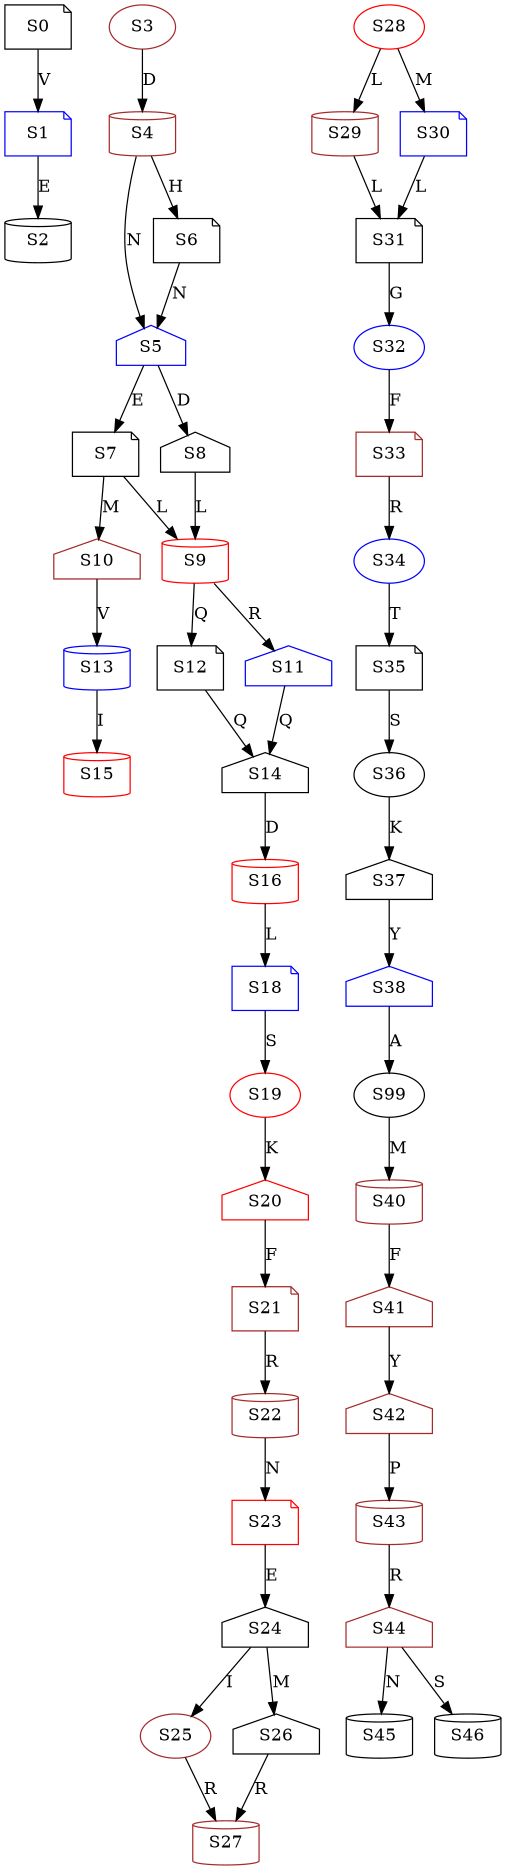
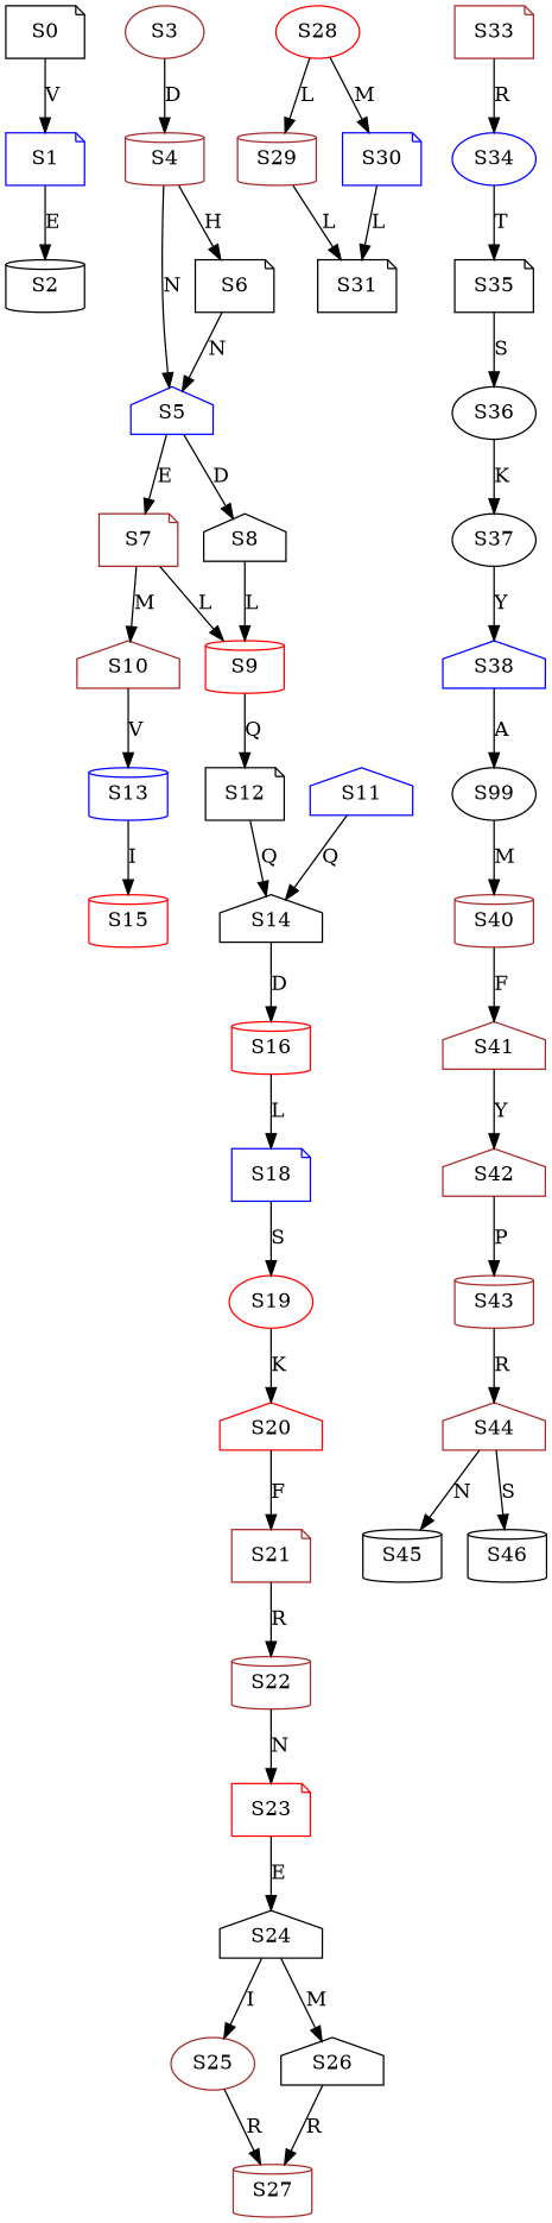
  strict digraph {
    node [color=black shape=cylinder]
    S0 [shape=note]
    S1 [color=blue shape=note]
    S2
    S3 [color=brown shape=ellipse]
    S4 [color=brown]
    S5 [color=blue shape=house]
    S6 [shape=note]
-   S7 [shape=note]
+   S7 [color=brown shape=note]
    S8 [shape=house]
    S9 [color=red]
    S10 [color=brown shape=house]
    S11 [color=blue shape=house]
    S12 [shape=note]
    S13 [color=blue]
    S14 [shape=house]
    S15 [color=red]
    S16 [color=red]
    S18 [color=blue shape=note]
    S19 [color=red shape=ellipse]
    S20 [color=red shape=house]
    S21 [color=brown shape=note]
    S22 [color=brown]
    S23 [color=red shape=note]
    S24 [shape=house]
    S25 [color=brown shape=ellipse]
    S26 [shape=house]
    S27 [color=brown]
    S28 [color=red shape=ellipse]
    S29 [color=brown]
    S30 [color=blue shape=note]
    S31 [shape=note]
-   S32 [color=blue shape=ellipse]
    S33 [color=brown shape=note]
    S34 [color=blue shape=ellipse]
    S35 [shape=note]
    S36 [shape=ellipse]
-   S37 [shape=house]
+   S37 [shape=ellipse]
    S38 [color=blue shape=house]
    n39 [label=S99 shape=ellipse]
    S40 [color=brown]
    S41 [color=brown shape=house]
    S42 [color=brown shape=house]
    S43 [color=brown]
    S44 [color=brown shape=house]
    S45
    S46
    S0 -> S1 [label=V]
    S1 -> S2 [label=E]
    S3 -> S4 [label=D]
    S4 -> S5 [label=N]
    S4 -> S6 [label=H]
    S5 -> S7 [label=E]
    S5 -> S8 [label=D]
    S6 -> S5 [label=N]
    S7 -> S9 [label=L]
    S7 -> S10 [label=M]
    S8 -> S9 [label=L]
-   S9 -> S11 [label=R]
    S9 -> S12 [label=Q]
    S10 -> S13 [label=V]
    S11 -> S14 [label=Q]
    S12 -> S14 [label=Q]
    S13 -> S15 [label=I]
    S14 -> S16 [label=D]
    S16 -> S18 [label=L]
    S18 -> S19 [label=S]
    S19 -> S20 [label=K]
    S20 -> S21 [label=F]
    S21 -> S22 [label=R]
    S22 -> S23 [label=N]
    S23 -> S24 [label=E]
    S24 -> S25 [label=I]
    S24 -> S26 [label=M]
    S25 -> S27 [label=R]
    S26 -> S27 [label=R]
    S28 -> S29 [label=L]
    S28 -> S30 [label=M]
    S29 -> S31 [label=L]
    S30 -> S31 [label=L]
-   S31 -> S32 [label=G]
-   S32 -> S33 [label=F]
    S33 -> S34 [label=R]
    S34 -> S35 [label=T]
    S35 -> S36 [label=S]
    S36 -> S37 [label=K]
    S37 -> S38 [label=Y]
    S38 -> n39 [label=A]
    n39 -> S40 [label=M]
    S40 -> S41 [label=F]
    S41 -> S42 [label=Y]
    S42 -> S43 [label=P]
    S43 -> S44 [label=R]
    S44 -> S45 [label=N]
    S44 -> S46 [label=S]
  }
